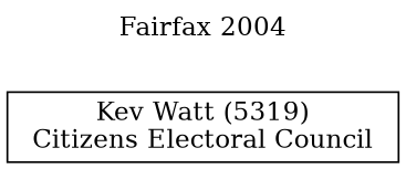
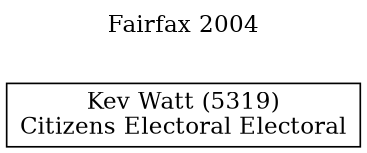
  digraph {
    label="Fairfax 2004"
    labelloc=t
    mclimit=10
    rankdir=LR
-   n1 [label="Kev Watt (5319)\nCitizens Electoral Council" shape=box]
+   n1 [label="Kev Watt (5319)\nCitizens Electoral Electoral" shape=box]
  }
